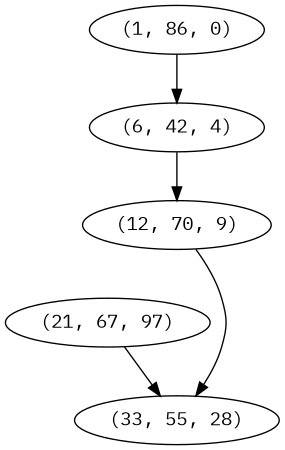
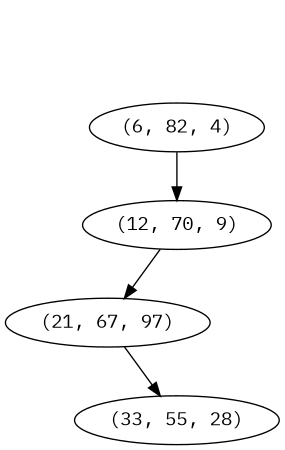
  digraph {
    fontname="IBM Plex Mono"
    node [fontname="IBM Plex Mono"]
    edge [fontname="IBM Plex Mono"]
-   "(1, 86, 0)"
-   "(6, 82, 4)" [label="(6, 42, 4)"]
+   "(6, 82, 4)"
    n3 [label="(12, 70, 9)"]
    n4 [label="(21, 67, 97)"]
    "(33, 55, 28)"
-   "(1, 86, 0)" -> "(6, 82, 4)"
    "(6, 82, 4)" -> n3
-   n3 -> "(33, 55, 28)"
+   n3 -> n4
    n4 -> "(33, 55, 28)"
  }
